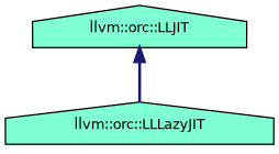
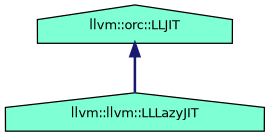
  digraph {
    node [color=black fillcolor=aquamarine fontname=Helvetica fontsize=10 shape=house style=filled]
    n1 [fontcolor=black height=0.2 label="llvm::orc::LLJIT" width=0.4]
-   n2 [height=0.2 label="llvm::orc::LLLazyJIT" width=0.4]
+   n2 [height=0.2 label="llvm::llvm::LLLazyJIT" width=0.4]
    n1 -> n2 [color=midnightblue dir=back fontname=Helvetica fontsize=10 labelfontname=Helvetica labelfontsize=10 style=bold]
  }
